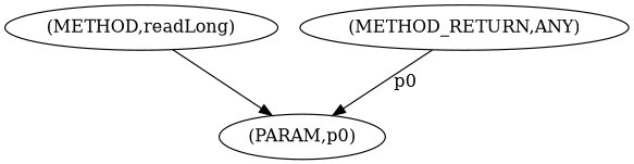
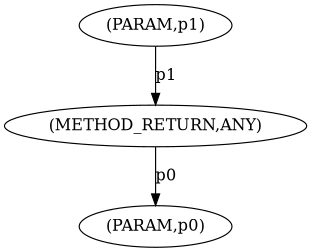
  digraph {
-   n1 [label=<(METHOD,readLong)>]
    n2 [label=<(PARAM,p0)>]
+   n3 [label=<(PARAM,p1)>]
    n4 [label=<(METHOD_RETURN,ANY)>]
-   n1 -> n2
+   n3 -> n4 [label=p1]
    n4 -> n2 [label=p0]
  }
